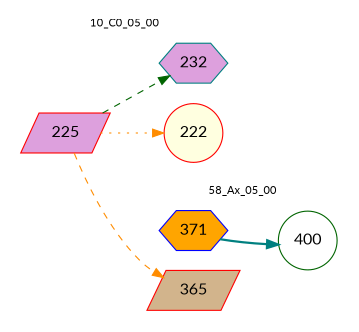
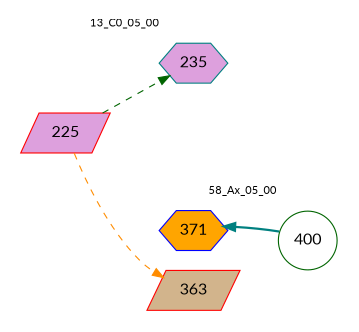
  digraph {
    fontname=Lato
    rankdir=LR
    node [color=red fillcolor=plum fontname=Lato shape=hexagon style=filled]
    edge [color=darkorange fontname=Lato style=dashed]
    n1 [color=blue fillcolor=orange label=371]
-   n2 [fillcolor=tan label=365 shape=parallelogram]
+   n2 [fillcolor=tan label=363 shape=parallelogram]
    n3 [color=darkgreen fillcolor=white label=400 shape=circle]
    n4 [label=225 shape=parallelogram]
-   n5 [fillcolor=lightyellow label=222 shape=circle]
-   n6 [color=teal label=232]
+   n6 [color=teal label=235]
    subgraph cluster_1 {
      color=white
      fontsize=10
      label="58_Ax_05_00"
      n1
      n2
      n3
    }
    subgraph cluster_2 {
      color=white
      fontsize=10
-     label="10_C0_05_00"
+     label="13_C0_05_00"
      n4
-     n5
      n6
    }
-   n1 -> n3 [color=teal style=bold]
+   n3 -> n1 [color=teal style=bold]
    n4 -> n2
-   n4 -> n5 [style=dotted]
    n4 -> n6 [color=darkgreen]
  }
